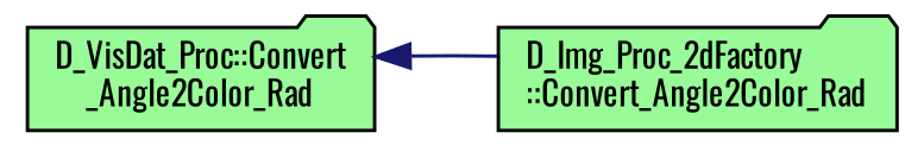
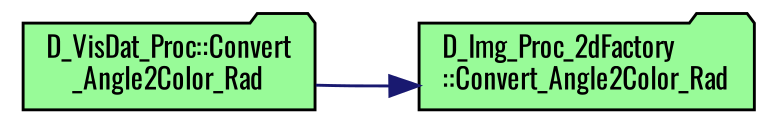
  digraph {
    rankdir=RL
    fontname=Oswald
    node [color=black fillcolor=palegreen fontname=Oswald fontsize=10 shape=folder style=filled]
    n1 [fontcolor=black height=0.2 label="D_Img_Proc_2dFactory\l::Convert_Angle2Color_Rad" width=0.4]
    n2 [height=0.2 label="D_VisDat_Proc::Convert\l_Angle2Color_Rad" width=0.4]
-   n2 -> n1 [color=midnightblue dir=back fontname=Oswald fontsize=10 labelfontname=Helvetica labelfontsize=10 style=solid]
+   n1 -> n2 [color=midnightblue dir=back fontname=Oswald fontsize=10 labelfontname=Helvetica labelfontsize=10 style=solid]
  }
